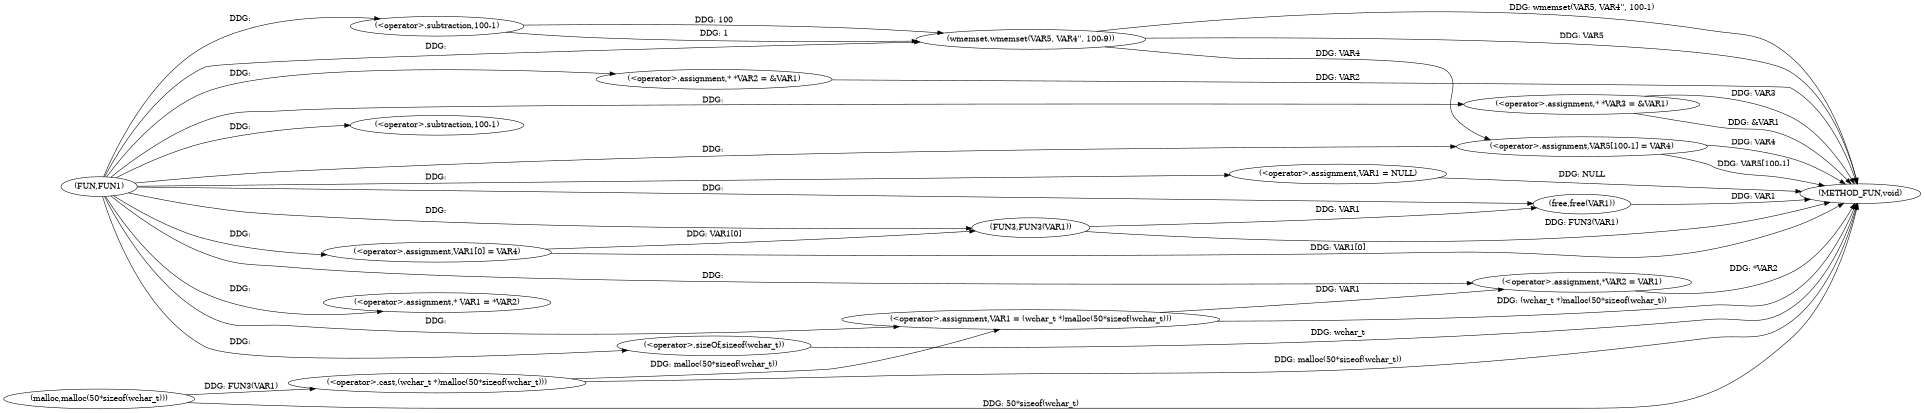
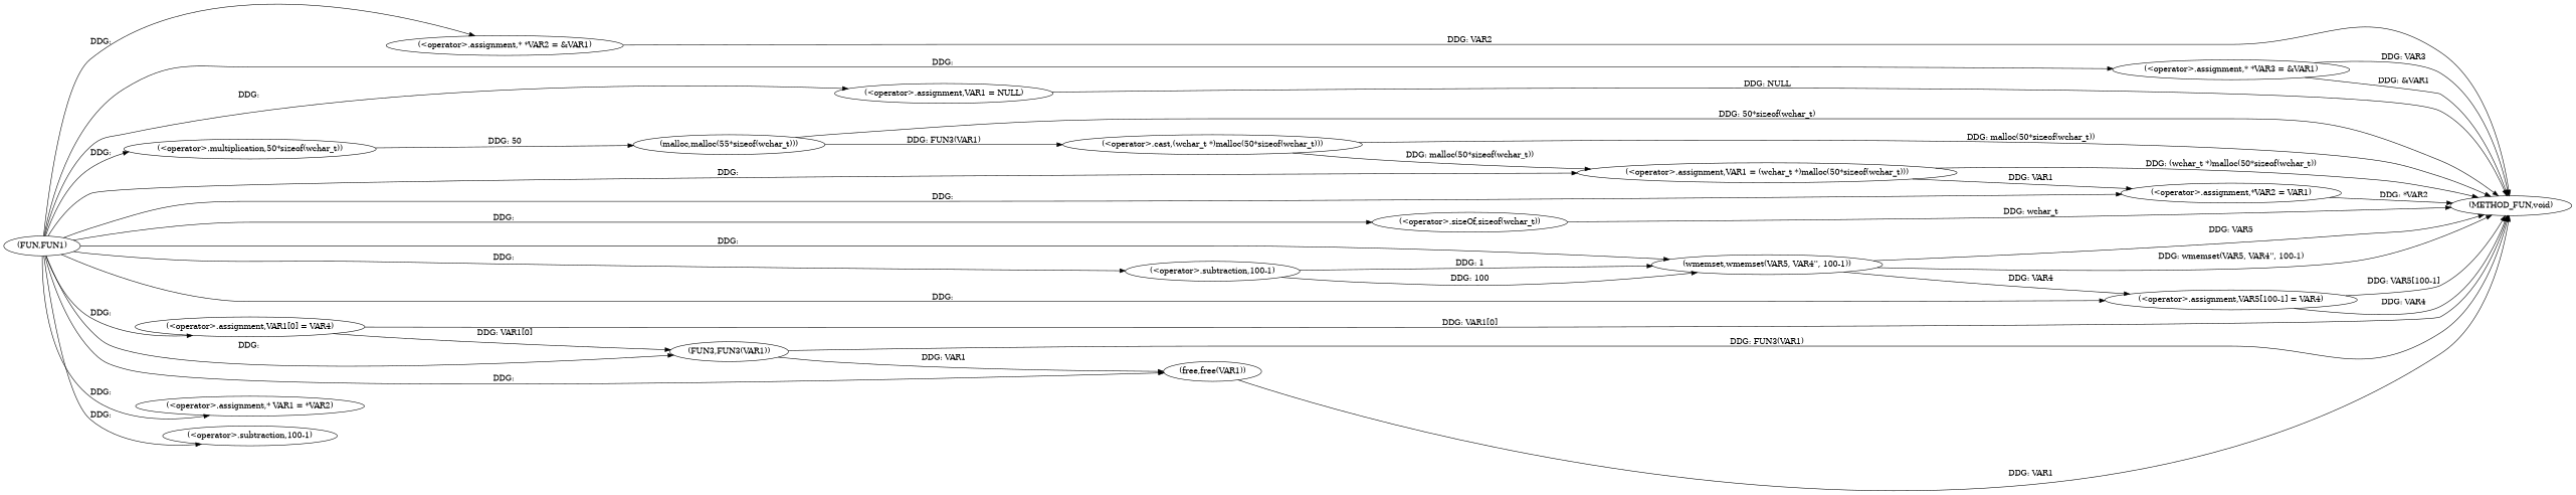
  digraph {
    rankdir=LR
    n1 [label="(FUN,FUN1)"]
    n2 [label="(<operator>.assignment,* *VAR2 = &VAR1)"]
    n3 [label="(<operator>.assignment,* *VAR3 = &VAR1)"]
    n4 [label="(<operator>.assignment,VAR1 = NULL)"]
    n5 [label="(<operator>.assignment,* VAR1 = *VAR2)"]
    n6 [label="(<operator>.assignment,VAR1 = (wchar_t *)malloc(50*sizeof(wchar_t)))"]
+   n7 [label="(<operator>.multiplication,50*sizeof(wchar_t))"]
    n8 [label="(<operator>.sizeOf,sizeof(wchar_t))"]
    n9 [label="(<operator>.assignment,VAR1[0] = VAR4)"]
    n10 [label="(<operator>.assignment,*VAR2 = VAR1)"]
-   n11 [label="(wmemset,wmemset(VAR5, VAR4'', 100-9))"]
+   n11 [label="(wmemset,wmemset(VAR5, VAR4'', 100-1))"]
    n12 [label="(<operator>.subtraction,100-1)"]
    n13 [label="(<operator>.assignment,VAR5[100-1] = VAR4)"]
    n14 [label="(<operator>.subtraction,100-1)"]
    n15 [label="(FUN3,FUN3(VAR1))"]
    n16 [label="(free,free(VAR1))"]
    n17 [label="(METHOD_FUN,void)"]
-   n18 [label="(malloc,malloc(50*sizeof(wchar_t)))"]
+   n18 [label="(malloc,malloc(55*sizeof(wchar_t)))"]
    n19 [label="(<operator>.cast,(wchar_t *)malloc(50*sizeof(wchar_t)))"]
    n1 -> n2 [label="DDG: "]
    n1 -> n3 [label="DDG: "]
    n1 -> n4 [label="DDG: "]
    n1 -> n5 [label="DDG: "]
    n1 -> n6 [label="DDG: "]
+   n1 -> n7 [label="DDG: "]
    n1 -> n8 [label="DDG: "]
    n1 -> n9 [label="DDG: "]
    n1 -> n10 [label="DDG: "]
    n1 -> n11 [label="DDG: "]
    n1 -> n12 [label="DDG: "]
    n1 -> n13 [label="DDG: "]
    n1 -> n14 [label="DDG: "]
    n1 -> n15 [label="DDG: "]
    n1 -> n16 [label="DDG: "]
    n2 -> n17 [label="DDG: VAR2"]
    n3 -> n17 [label="DDG: VAR3"]
    n3 -> n17 [label="DDG: &VAR1"]
    n4 -> n17 [label="DDG: NULL"]
    n6 -> n10 [label="DDG: VAR1"]
    n6 -> n17 [label="DDG: (wchar_t *)malloc(50*sizeof(wchar_t))"]
+   n7 -> n18 [label="DDG: 50"]
    n8 -> n17 [label="DDG: wchar_t"]
    n9 -> n15 [label="DDG: VAR1[0]"]
    n9 -> n17 [label="DDG: VAR1[0]"]
    n10 -> n17 [label="DDG: *VAR2"]
    n11 -> n13 [label="DDG: VAR4"]
    n11 -> n17 [label="DDG: VAR5"]
    n11 -> n17 [label="DDG: wmemset(VAR5, VAR4'', 100-1)"]
    n12 -> n11 [label="DDG: 100"]
    n12 -> n11 [label="DDG: 1"]
    n13 -> n17 [label="DDG: VAR4"]
    n13 -> n17 [label="DDG: VAR5[100-1]"]
    n15 -> n16 [label="DDG: VAR1"]
    n15 -> n17 [label="DDG: FUN3(VAR1)"]
    n16 -> n17 [label="DDG: VAR1"]
    n18 -> n17 [label="DDG: 50*sizeof(wchar_t)"]
    n18 -> n19 [label="DDG: FUN3(VAR1)"]
    n19 -> n6 [label="DDG: malloc(50*sizeof(wchar_t))"]
    n19 -> n17 [label="DDG: malloc(50*sizeof(wchar_t))"]
  }
